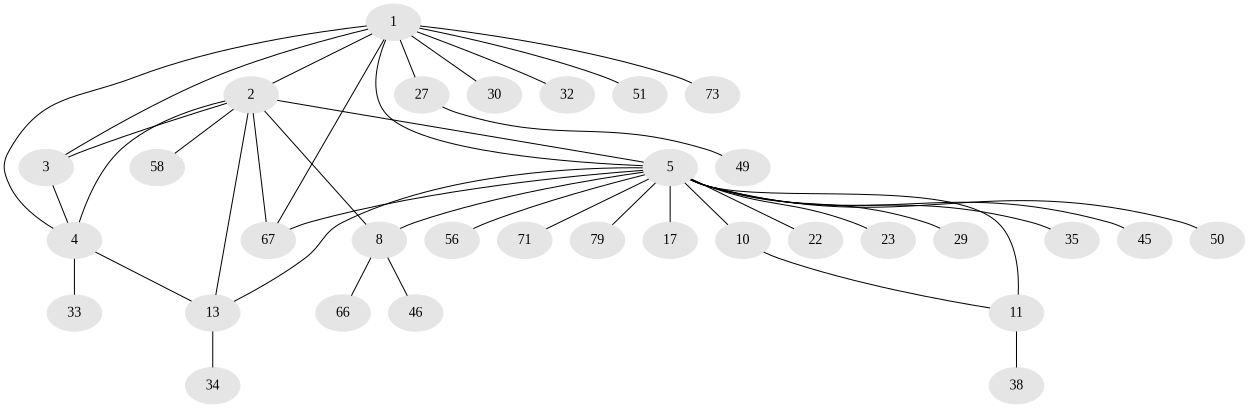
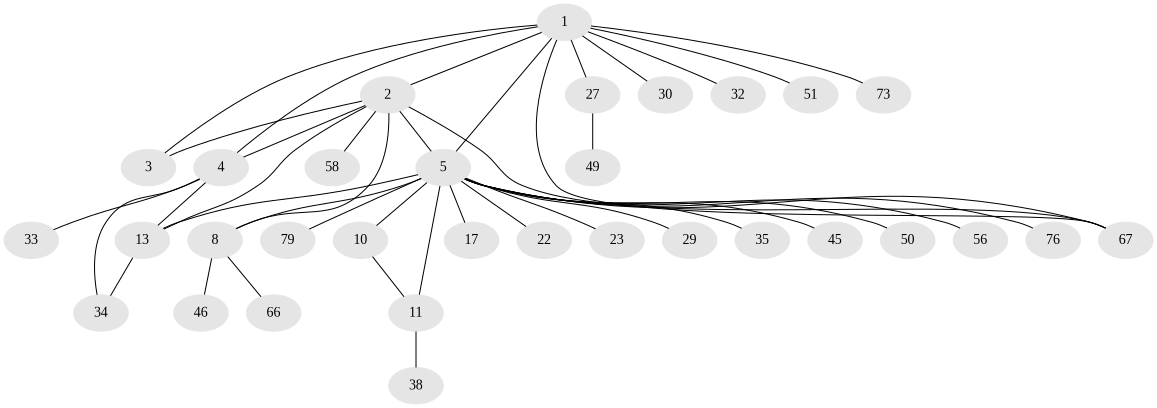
  graph {
    fontname="Liberation Serif"
    node [color=gray90 fontname="Liberation Serif" style=filled]
    edge [fontname="Liberation Serif"]
    1 [super="+24+21"]
    2 [super="+7"]
    3
    4
    5 [super="+70+6"]
    27 [super="+45+72"]
    30
    32 [super="+47+48"]
    51
    67
    73
    8
    13 [super="+26+15+59+14"]
    58
    33
    10
    11 [super="+60"]
    17 [super="+77+20+31"]
    22
    23
    29 [super="+65"]
    35 [super="+41"]
    n23 [label=45]
    50
    56
-   76 [label=71]
+   76
    79
    49
    46
    66
    34 [super="+63+80"]
    38 [super="+39"]
    1 -- 2
    1 -- 3
    1 -- 4
    1 -- 5
    1 -- 27
    1 -- 30
    1 -- 32
    1 -- 51
    1 -- 67
    1 -- 73
    2 -- 3
    2 -- 4
    2 -- 5 [weight=3]
    2 -- 67
    2 -- 8
    2 -- 13 [weight=2]
    2 -- 58
-   3 -- 4
+   34 -- 4
    4 -- 13
    4 -- 33
    5 -- 67
    5 -- 8 [weight=2]
    5 -- 13 [weight=2]
    5 -- 10 [weight=2]
    5 -- 11 [weight=2]
    5 -- 17 [weight=4]
    5 -- 22
    5 -- 23
    5 -- 29
    5 -- 35
    5 -- n23
    5 -- 50
    5 -- 56
    5 -- 76
    5 -- 79
    27 -- 49
    8 -- 46
    8 -- 66
    13 -- 34
    10 -- 11
    11 -- 38
  }
